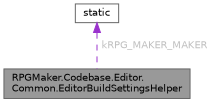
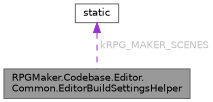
  digraph {
    node [color=gray40 fontname=Helvetica fontsize=10 shape=box style=filled]
    n1 [fillcolor=grey60 fontcolor=black height=0.2 label="RPGMaker.Codebase.Editor.\lCommon.EditorBuildSettingsHelper" width=0.4]
    n2 [fillcolor=white height=0.2 label=static width=0.4]
-   n2 -> n1 [color=darkorchid3 dir=back fontcolor=grey fontname=Helvetica fontsize=10 label=" kRPG_MAKER_MAKER" labelfontname=Helvetica labelfontsize=10 style=dashed]
+   n2 -> n1 [color=darkorchid3 dir=back fontcolor=grey fontname=Helvetica fontsize=10 label=" kRPG_MAKER_SCENES" labelfontname=Helvetica labelfontsize=10 style=dashed]
  }
